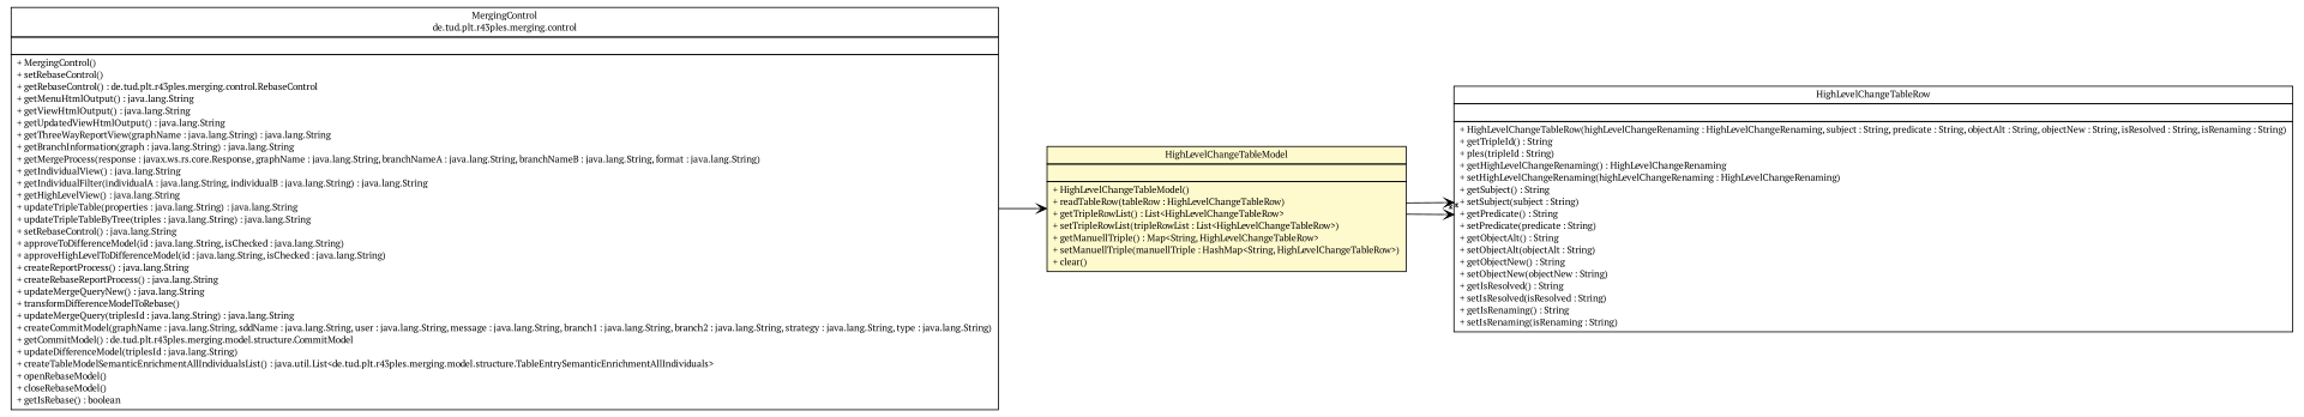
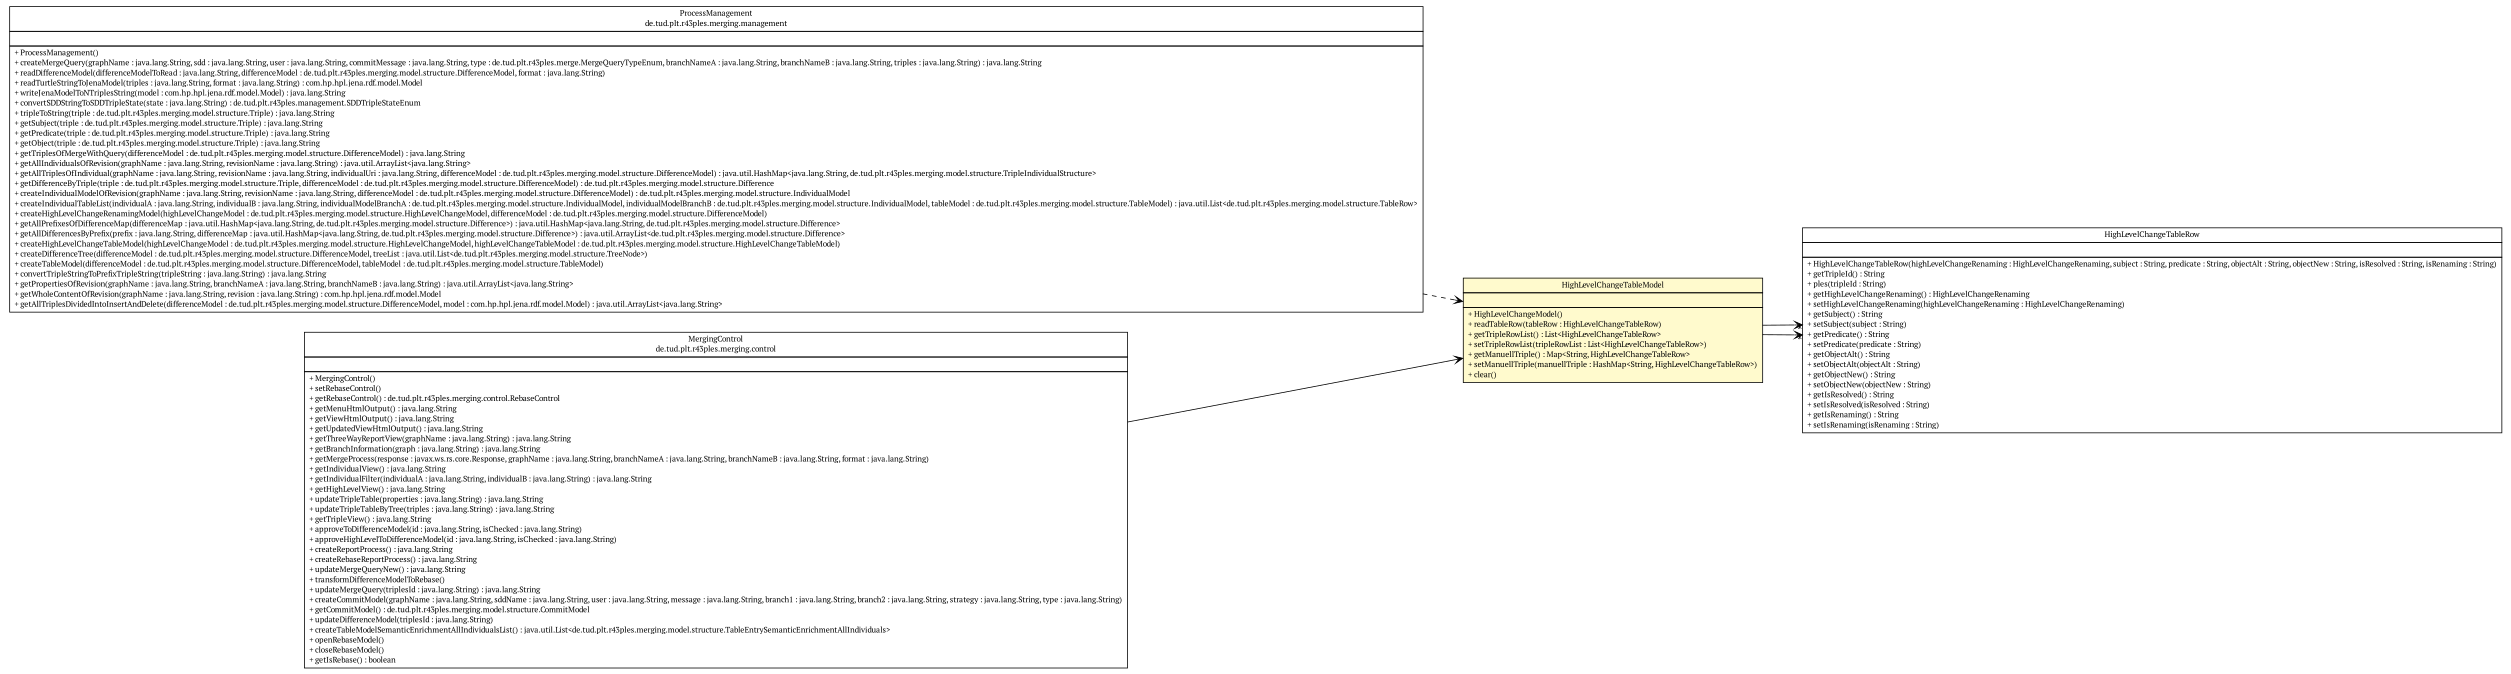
  digraph {
    fontname="PT Serif"
    nodesep=0.25
    rankdir=LR
    ranksep=0.5
    node [fontcolor=black fontname="PT Serif" fontsize=10.0 shape=plaintext]
    edge [arrowhead=open color=black fontcolor=black fontname="PT Serif" fontsize=10.0 headport=p labelfontname=Helvetica labelfontsize=10 tailport=p]
-   n2 [label=<<table title="de.tud.plt.r43ples.merging.model.structure.HighLevelChangeTableModel" border="0" cellborder="1" cellspacing="0" cellpadding="2" port="p" bgcolor="lemonChiffon" href="./HighLevelChangeTableModel.html"> 		<tr><td><table border="0" cellspacing="0" cellpadding="1"> <tr><td align="center" balign="center"> HighLevelChangeTableModel </td></tr> 		</table></td></tr> 		<tr><td><table border="0" cellspacing="0" cellpadding="1"> <tr><td align="left" balign="left">  </td></tr> 		</table></td></tr> 		<tr><td><table border="0" cellspacing="0" cellpadding="1"> <tr><td align="left" balign="left"> + HighLevelChangeTableModel() </td></tr> <tr><td align="left" balign="left"> + readTableRow(tableRow : HighLevelChangeTableRow) </td></tr> <tr><td align="left" balign="left"> + getTripleRowList() : List&lt;HighLevelChangeTableRow&gt; </td></tr> <tr><td align="left" balign="left"> + setTripleRowList(tripleRowList : List&lt;HighLevelChangeTableRow&gt;) </td></tr> <tr><td align="left" balign="left"> + getManuellTriple() : Map&lt;String, HighLevelChangeTableRow&gt; </td></tr> <tr><td align="left" balign="left"> + setManuellTriple(manuellTriple : HashMap&lt;String, HighLevelChangeTableRow&gt;) </td></tr> <tr><td align="left" balign="left"> + clear() </td></tr> 		</table></td></tr> 		</table>>]
+   n1 [label=<<table title="de.tud.plt.r43ples.merging.management.ProcessManagement" border="0" cellborder="1" cellspacing="0" cellpadding="2" port="p" href="../../management/ProcessManagement.html"> 		<tr><td><table border="0" cellspacing="0" cellpadding="1"> <tr><td align="center" balign="center"> ProcessManagement </td></tr> <tr><td align="center" balign="center"> de.tud.plt.r43ples.merging.management </td></tr> 		</table></td></tr> 		<tr><td><table border="0" cellspacing="0" cellpadding="1"> <tr><td align="left" balign="left">  </td></tr> 		</table></td></tr> 		<tr><td><table border="0" cellspacing="0" cellpadding="1"> <tr><td align="left" balign="left"> + ProcessManagement() </td></tr> <tr><td align="left" balign="left"> + createMergeQuery(graphName : java.lang.String, sdd : java.lang.String, user : java.lang.String, commitMessage : java.lang.String, type : de.tud.plt.r43ples.merge.MergeQueryTypeEnum, branchNameA : java.lang.String, branchNameB : java.lang.String, triples : java.lang.String) : java.lang.String </td></tr> <tr><td align="left" balign="left"> + readDifferenceModel(differenceModelToRead : java.lang.String, differenceModel : de.tud.plt.r43ples.merging.model.structure.DifferenceModel, format : java.lang.String) </td></tr> <tr><td align="left" balign="left"> + readTurtleStringToJenaModel(triples : java.lang.String, format : java.lang.String) : com.hp.hpl.jena.rdf.model.Model </td></tr> <tr><td align="left" balign="left"> + writeJenaModelToNTriplesString(model : com.hp.hpl.jena.rdf.model.Model) : java.lang.String </td></tr> <tr><td align="left" balign="left"> + convertSDDStringToSDDTripleState(state : java.lang.String) : de.tud.plt.r43ples.management.SDDTripleStateEnum </td></tr> <tr><td align="left" balign="left"> + tripleToString(triple : de.tud.plt.r43ples.merging.model.structure.Triple) : java.lang.String </td></tr> <tr><td align="left" balign="left"> + getSubject(triple : de.tud.plt.r43ples.merging.model.structure.Triple) : java.lang.String </td></tr> <tr><td align="left" balign="left"> + getPredicate(triple : de.tud.plt.r43ples.merging.model.structure.Triple) : java.lang.String </td></tr> <tr><td align="left" balign="left"> + getObject(triple : de.tud.plt.r43ples.merging.model.structure.Triple) : java.lang.String </td></tr> <tr><td align="left" balign="left"> + getTriplesOfMergeWithQuery(differenceModel : de.tud.plt.r43ples.merging.model.structure.DifferenceModel) : java.lang.String </td></tr> <tr><td align="left" balign="left"> + getAllIndividualsOfRevision(graphName : java.lang.String, revisionName : java.lang.String) : java.util.ArrayList&lt;java.lang.String&gt; </td></tr> <tr><td align="left" balign="left"> + getAllTriplesOfIndividual(graphName : java.lang.String, revisionName : java.lang.String, individualUri : java.lang.String, differenceModel : de.tud.plt.r43ples.merging.model.structure.DifferenceModel) : java.util.HashMap&lt;java.lang.String, de.tud.plt.r43ples.merging.model.structure.TripleIndividualStructure&gt; </td></tr> <tr><td align="left" balign="left"> + getDifferenceByTriple(triple : de.tud.plt.r43ples.merging.model.structure.Triple, differenceModel : de.tud.plt.r43ples.merging.model.structure.DifferenceModel) : de.tud.plt.r43ples.merging.model.structure.Difference </td></tr> <tr><td align="left" balign="left"> + createIndividualModelOfRevision(graphName : java.lang.String, revisionName : java.lang.String, differenceModel : de.tud.plt.r43ples.merging.model.structure.DifferenceModel) : de.tud.plt.r43ples.merging.model.structure.IndividualModel </td></tr> <tr><td align="left" balign="left"> + createIndividualTableList(individualA : java.lang.String, individualB : java.lang.String, individualModelBranchA : de.tud.plt.r43ples.merging.model.structure.IndividualModel, individualModelBranchB : de.tud.plt.r43ples.merging.model.structure.IndividualModel, tableModel : de.tud.plt.r43ples.merging.model.structure.TableModel) : java.util.List&lt;de.tud.plt.r43ples.merging.model.structure.TableRow&gt; </td></tr> <tr><td align="left" balign="left"> + createHighLevelChangeRenamingModel(highLevelChangeModel : de.tud.plt.r43ples.merging.model.structure.HighLevelChangeModel, differenceModel : de.tud.plt.r43ples.merging.model.structure.DifferenceModel) </td></tr> <tr><td align="left" balign="left"> + getAllPrefixesOfDifferenceMap(differenceMap : java.util.HashMap&lt;java.lang.String, de.tud.plt.r43ples.merging.model.structure.Difference&gt;) : java.util.HashMap&lt;java.lang.String, de.tud.plt.r43ples.merging.model.structure.Difference&gt; </td></tr> <tr><td align="left" balign="left"> + getAllDifferencesByPrefix(prefix : java.lang.String, differenceMap : java.util.HashMap&lt;java.lang.String, de.tud.plt.r43ples.merging.model.structure.Difference&gt;) : java.util.ArrayList&lt;de.tud.plt.r43ples.merging.model.structure.Difference&gt; </td></tr> <tr><td align="left" balign="left"> + createHighLevelChangeTableModel(highLevelChangeModel : de.tud.plt.r43ples.merging.model.structure.HighLevelChangeModel, highLevelChangeTableModel : de.tud.plt.r43ples.merging.model.structure.HighLevelChangeTableModel) </td></tr> <tr><td align="left" balign="left"> + createDifferenceTree(differenceModel : de.tud.plt.r43ples.merging.model.structure.DifferenceModel, treeList : java.util.List&lt;de.tud.plt.r43ples.merging.model.structure.TreeNode&gt;) </td></tr> <tr><td align="left" balign="left"> + createTableModel(differenceModel : de.tud.plt.r43ples.merging.model.structure.DifferenceModel, tableModel : de.tud.plt.r43ples.merging.model.structure.TableModel) </td></tr> <tr><td align="left" balign="left"> + convertTripleStringToPrefixTripleString(tripleString : java.lang.String) : java.lang.String </td></tr> <tr><td align="left" balign="left"> + getPropertiesOfRevision(graphName : java.lang.String, branchNameA : java.lang.String, branchNameB : java.lang.String) : java.util.ArrayList&lt;java.lang.String&gt; </td></tr> <tr><td align="left" balign="left"> + getWholeContentOfRevision(graphName : java.lang.String, revision : java.lang.String) : com.hp.hpl.jena.rdf.model.Model </td></tr> <tr><td align="left" balign="left"> + getAllTriplesDividedIntoInsertAndDelete(differenceModel : de.tud.plt.r43ples.merging.model.structure.DifferenceModel, model : com.hp.hpl.jena.rdf.model.Model) : java.util.ArrayList&lt;java.lang.String&gt; </td></tr> 		</table></td></tr> 		</table>>]
+   n2 [label=<<table title="de.tud.plt.r43ples.merging.model.structure.HighLevelChangeTableModel" border="0" cellborder="1" cellspacing="0" cellpadding="2" port="p" bgcolor="lemonChiffon" href="./HighLevelChangeTableModel.html"> 		<tr><td><table border="0" cellspacing="0" cellpadding="1"> <tr><td align="center" balign="center"> HighLevelChangeTableModel </td></tr> 		</table></td></tr> 		<tr><td><table border="0" cellspacing="0" cellpadding="1"> <tr><td align="left" balign="left">  </td></tr> 		</table></td></tr> 		<tr><td><table border="0" cellspacing="0" cellpadding="1"> <tr><td align="left" balign="left"> + HighLevelChangeModel() </td></tr> <tr><td align="left" balign="left"> + readTableRow(tableRow : HighLevelChangeTableRow) </td></tr> <tr><td align="left" balign="left"> + getTripleRowList() : List&lt;HighLevelChangeTableRow&gt; </td></tr> <tr><td align="left" balign="left"> + setTripleRowList(tripleRowList : List&lt;HighLevelChangeTableRow&gt;) </td></tr> <tr><td align="left" balign="left"> + getManuellTriple() : Map&lt;String, HighLevelChangeTableRow&gt; </td></tr> <tr><td align="left" balign="left"> + setManuellTriple(manuellTriple : HashMap&lt;String, HighLevelChangeTableRow&gt;) </td></tr> <tr><td align="left" balign="left"> + clear() </td></tr> 		</table></td></tr> 		</table>>]
    n3 [label=<<table title="de.tud.plt.r43ples.merging.model.structure.HighLevelChangeTableRow" border="0" cellborder="1" cellspacing="0" cellpadding="2" port="p" href="./HighLevelChangeTableRow.html"> 		<tr><td><table border="0" cellspacing="0" cellpadding="1"> <tr><td align="center" balign="center"> HighLevelChangeTableRow </td></tr> 		</table></td></tr> 		<tr><td><table border="0" cellspacing="0" cellpadding="1"> <tr><td align="left" balign="left">  </td></tr> 		</table></td></tr> 		<tr><td><table border="0" cellspacing="0" cellpadding="1"> <tr><td align="left" balign="left"> + HighLevelChangeTableRow(highLevelChangeRenaming : HighLevelChangeRenaming, subject : String, predicate : String, objectAlt : String, objectNew : String, isResolved : String, isRenaming : String) </td></tr> <tr><td align="left" balign="left"> + getTripleId() : String </td></tr> <tr><td align="left" balign="left"> + ples(tripleId : String) </td></tr> <tr><td align="left" balign="left"> + getHighLevelChangeRenaming() : HighLevelChangeRenaming </td></tr> <tr><td align="left" balign="left"> + setHighLevelChangeRenaming(highLevelChangeRenaming : HighLevelChangeRenaming) </td></tr> <tr><td align="left" balign="left"> + getSubject() : String </td></tr> <tr><td align="left" balign="left"> + setSubject(subject : String) </td></tr> <tr><td align="left" balign="left"> + getPredicate() : String </td></tr> <tr><td align="left" balign="left"> + setPredicate(predicate : String) </td></tr> <tr><td align="left" balign="left"> + getObjectAlt() : String </td></tr> <tr><td align="left" balign="left"> + setObjectAlt(objectAlt : String) </td></tr> <tr><td align="left" balign="left"> + getObjectNew() : String </td></tr> <tr><td align="left" balign="left"> + setObjectNew(objectNew : String) </td></tr> <tr><td align="left" balign="left"> + getIsResolved() : String </td></tr> <tr><td align="left" balign="left"> + setIsResolved(isResolved : String) </td></tr> <tr><td align="left" balign="left"> + getIsRenaming() : String </td></tr> <tr><td align="left" balign="left"> + setIsRenaming(isRenaming : String) </td></tr> 		</table></td></tr> 		</table>>]
-   n4 [label=<<table title="de.tud.plt.r43ples.merging.control.MergingControl" border="0" cellborder="1" cellspacing="0" cellpadding="2" port="p" href="../../control/MergingControl.html"> 		<tr><td><table border="0" cellspacing="0" cellpadding="1"> <tr><td align="center" balign="center"> MergingControl </td></tr> <tr><td align="center" balign="center"> de.tud.plt.r43ples.merging.control </td></tr> 		</table></td></tr> 		<tr><td><table border="0" cellspacing="0" cellpadding="1"> <tr><td align="left" balign="left">  </td></tr> 		</table></td></tr> 		<tr><td><table border="0" cellspacing="0" cellpadding="1"> <tr><td align="left" balign="left"> + MergingControl() </td></tr> <tr><td align="left" balign="left"> + setRebaseControl() </td></tr> <tr><td align="left" balign="left"> + getRebaseControl() : de.tud.plt.r43ples.merging.control.RebaseControl </td></tr> <tr><td align="left" balign="left"> + getMenuHtmlOutput() : java.lang.String </td></tr> <tr><td align="left" balign="left"> + getViewHtmlOutput() : java.lang.String </td></tr> <tr><td align="left" balign="left"> + getUpdatedViewHtmlOutput() : java.lang.String </td></tr> <tr><td align="left" balign="left"> + getThreeWayReportView(graphName : java.lang.String) : java.lang.String </td></tr> <tr><td align="left" balign="left"> + getBranchInformation(graph : java.lang.String) : java.lang.String </td></tr> <tr><td align="left" balign="left"> + getMergeProcess(response : javax.ws.rs.core.Response, graphName : java.lang.String, branchNameA : java.lang.String, branchNameB : java.lang.String, format : java.lang.String) </td></tr> <tr><td align="left" balign="left"> + getIndividualView() : java.lang.String </td></tr> <tr><td align="left" balign="left"> + getIndividualFilter(individualA : java.lang.String, individualB : java.lang.String) : java.lang.String </td></tr> <tr><td align="left" balign="left"> + getHighLevelView() : java.lang.String </td></tr> <tr><td align="left" balign="left"> + updateTripleTable(properties : java.lang.String) : java.lang.String </td></tr> <tr><td align="left" balign="left"> + updateTripleTableByTree(triples : java.lang.String) : java.lang.String </td></tr> <tr><td align="left" balign="left"> + setRebaseControl() : java.lang.String </td></tr> <tr><td align="left" balign="left"> + approveToDifferenceModel(id : java.lang.String, isChecked : java.lang.String) </td></tr> <tr><td align="left" balign="left"> + approveHighLevelToDifferenceModel(id : java.lang.String, isChecked : java.lang.String) </td></tr> <tr><td align="left" balign="left"> + createReportProcess() : java.lang.String </td></tr> <tr><td align="left" balign="left"> + createRebaseReportProcess() : java.lang.String </td></tr> <tr><td align="left" balign="left"> + updateMergeQueryNew() : java.lang.String </td></tr> <tr><td align="left" balign="left"> + transformDifferenceModelToRebase() </td></tr> <tr><td align="left" balign="left"> + updateMergeQuery(triplesId : java.lang.String) : java.lang.String </td></tr> <tr><td align="left" balign="left"> + createCommitModel(graphName : java.lang.String, sddName : java.lang.String, user : java.lang.String, message : java.lang.String, branch1 : java.lang.String, branch2 : java.lang.String, strategy : java.lang.String, type : java.lang.String) </td></tr> <tr><td align="left" balign="left"> + getCommitModel() : de.tud.plt.r43ples.merging.model.structure.CommitModel </td></tr> <tr><td align="left" balign="left"> + updateDifferenceModel(triplesId : java.lang.String) </td></tr> <tr><td align="left" balign="left"> + createTableModelSemanticEnrichmentAllIndividualsList() : java.util.List&lt;de.tud.plt.r43ples.merging.model.structure.TableEntrySemanticEnrichmentAllIndividuals&gt; </td></tr> <tr><td align="left" balign="left"> + openRebaseModel() </td></tr> <tr><td align="left" balign="left"> + closeRebaseModel() </td></tr> <tr><td align="left" balign="left"> + getIsRebase() : boolean </td></tr> 		</table></td></tr> 		</table>>]
+   n4 [label=<<table title="de.tud.plt.r43ples.merging.control.MergingControl" border="0" cellborder="1" cellspacing="0" cellpadding="2" port="p" href="../../control/MergingControl.html"> 		<tr><td><table border="0" cellspacing="0" cellpadding="1"> <tr><td align="center" balign="center"> MergingControl </td></tr> <tr><td align="center" balign="center"> de.tud.plt.r43ples.merging.control </td></tr> 		</table></td></tr> 		<tr><td><table border="0" cellspacing="0" cellpadding="1"> <tr><td align="left" balign="left">  </td></tr> 		</table></td></tr> 		<tr><td><table border="0" cellspacing="0" cellpadding="1"> <tr><td align="left" balign="left"> + MergingControl() </td></tr> <tr><td align="left" balign="left"> + setRebaseControl() </td></tr> <tr><td align="left" balign="left"> + getRebaseControl() : de.tud.plt.r43ples.merging.control.RebaseControl </td></tr> <tr><td align="left" balign="left"> + getMenuHtmlOutput() : java.lang.String </td></tr> <tr><td align="left" balign="left"> + getViewHtmlOutput() : java.lang.String </td></tr> <tr><td align="left" balign="left"> + getUpdatedViewHtmlOutput() : java.lang.String </td></tr> <tr><td align="left" balign="left"> + getThreeWayReportView(graphName : java.lang.String) : java.lang.String </td></tr> <tr><td align="left" balign="left"> + getBranchInformation(graph : java.lang.String) : java.lang.String </td></tr> <tr><td align="left" balign="left"> + getMergeProcess(response : javax.ws.rs.core.Response, graphName : java.lang.String, branchNameA : java.lang.String, branchNameB : java.lang.String, format : java.lang.String) </td></tr> <tr><td align="left" balign="left"> + getIndividualView() : java.lang.String </td></tr> <tr><td align="left" balign="left"> + getIndividualFilter(individualA : java.lang.String, individualB : java.lang.String) : java.lang.String </td></tr> <tr><td align="left" balign="left"> + getHighLevelView() : java.lang.String </td></tr> <tr><td align="left" balign="left"> + updateTripleTable(properties : java.lang.String) : java.lang.String </td></tr> <tr><td align="left" balign="left"> + updateTripleTableByTree(triples : java.lang.String) : java.lang.String </td></tr> <tr><td align="left" balign="left"> + getTripleView() : java.lang.String </td></tr> <tr><td align="left" balign="left"> + approveToDifferenceModel(id : java.lang.String, isChecked : java.lang.String) </td></tr> <tr><td align="left" balign="left"> + approveHighLevelToDifferenceModel(id : java.lang.String, isChecked : java.lang.String) </td></tr> <tr><td align="left" balign="left"> + createReportProcess() : java.lang.String </td></tr> <tr><td align="left" balign="left"> + createRebaseReportProcess() : java.lang.String </td></tr> <tr><td align="left" balign="left"> + updateMergeQueryNew() : java.lang.String </td></tr> <tr><td align="left" balign="left"> + transformDifferenceModelToRebase() </td></tr> <tr><td align="left" balign="left"> + updateMergeQuery(triplesId : java.lang.String) : java.lang.String </td></tr> <tr><td align="left" balign="left"> + createCommitModel(graphName : java.lang.String, sddName : java.lang.String, user : java.lang.String, message : java.lang.String, branch1 : java.lang.String, branch2 : java.lang.String, strategy : java.lang.String, type : java.lang.String) </td></tr> <tr><td align="left" balign="left"> + getCommitModel() : de.tud.plt.r43ples.merging.model.structure.CommitModel </td></tr> <tr><td align="left" balign="left"> + updateDifferenceModel(triplesId : java.lang.String) </td></tr> <tr><td align="left" balign="left"> + createTableModelSemanticEnrichmentAllIndividualsList() : java.util.List&lt;de.tud.plt.r43ples.merging.model.structure.TableEntrySemanticEnrichmentAllIndividuals&gt; </td></tr> <tr><td align="left" balign="left"> + openRebaseModel() </td></tr> <tr><td align="left" balign="left"> + closeRebaseModel() </td></tr> <tr><td align="left" balign="left"> + getIsRebase() : boolean </td></tr> 		</table></td></tr> 		</table>>]
+   n1 -> n2 [style=dashed]
    n2 -> n3 [headlabel="*"]
    n2 -> n3 [headlabel="*"]
    n4 -> n2
  }
